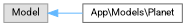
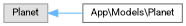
  digraph {
    rankdir=LR
    fontname=Roboto
    node [fontname=Roboto fontsize=10 shape=box style=filled]
-   n1 [color=grey60 fillcolor="#E0E0E0" height=0.2 label=Model width=0.4]
+   n1 [color=grey60 fillcolor="#E0E0E0" height=0.2 label=Planet width=0.4]
    n2 [color=grey40 fillcolor=white height=0.2 label="App\\Models\\Planet" width=0.4]
    n1 -> n2 [color=steelblue1 dir=back fontname=Roboto fontsize=10 labelfontname=Helvetica labelfontsize=10 style=solid]
  }
